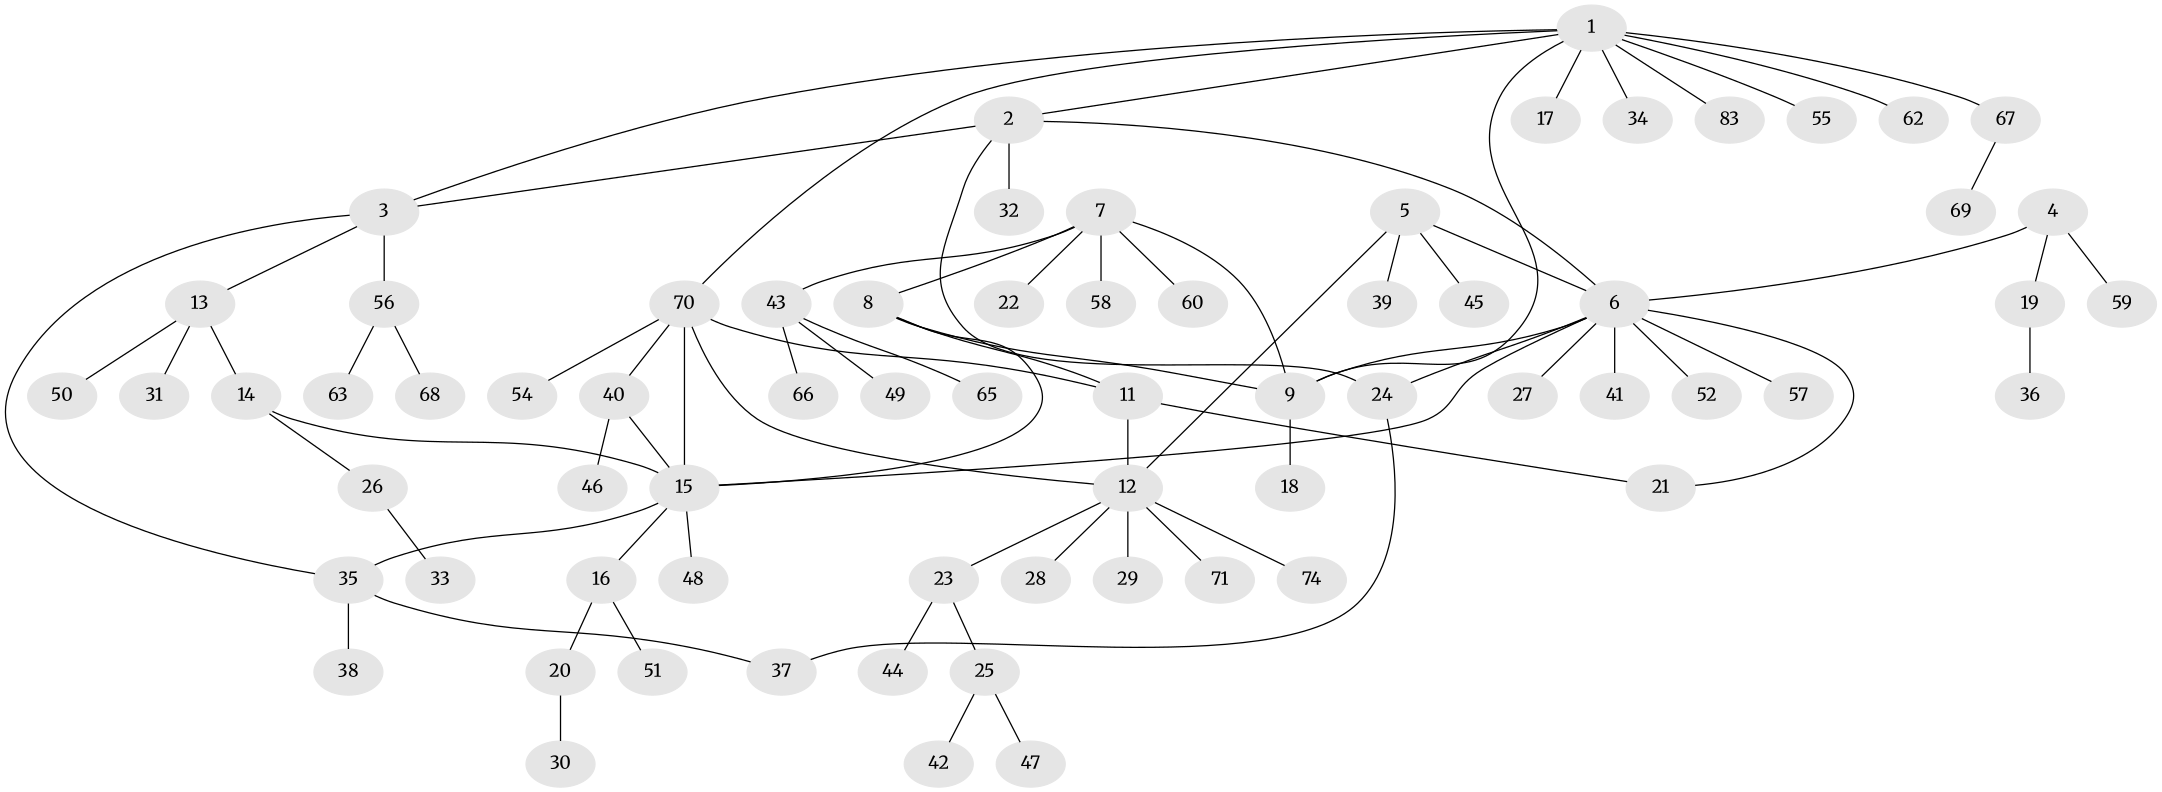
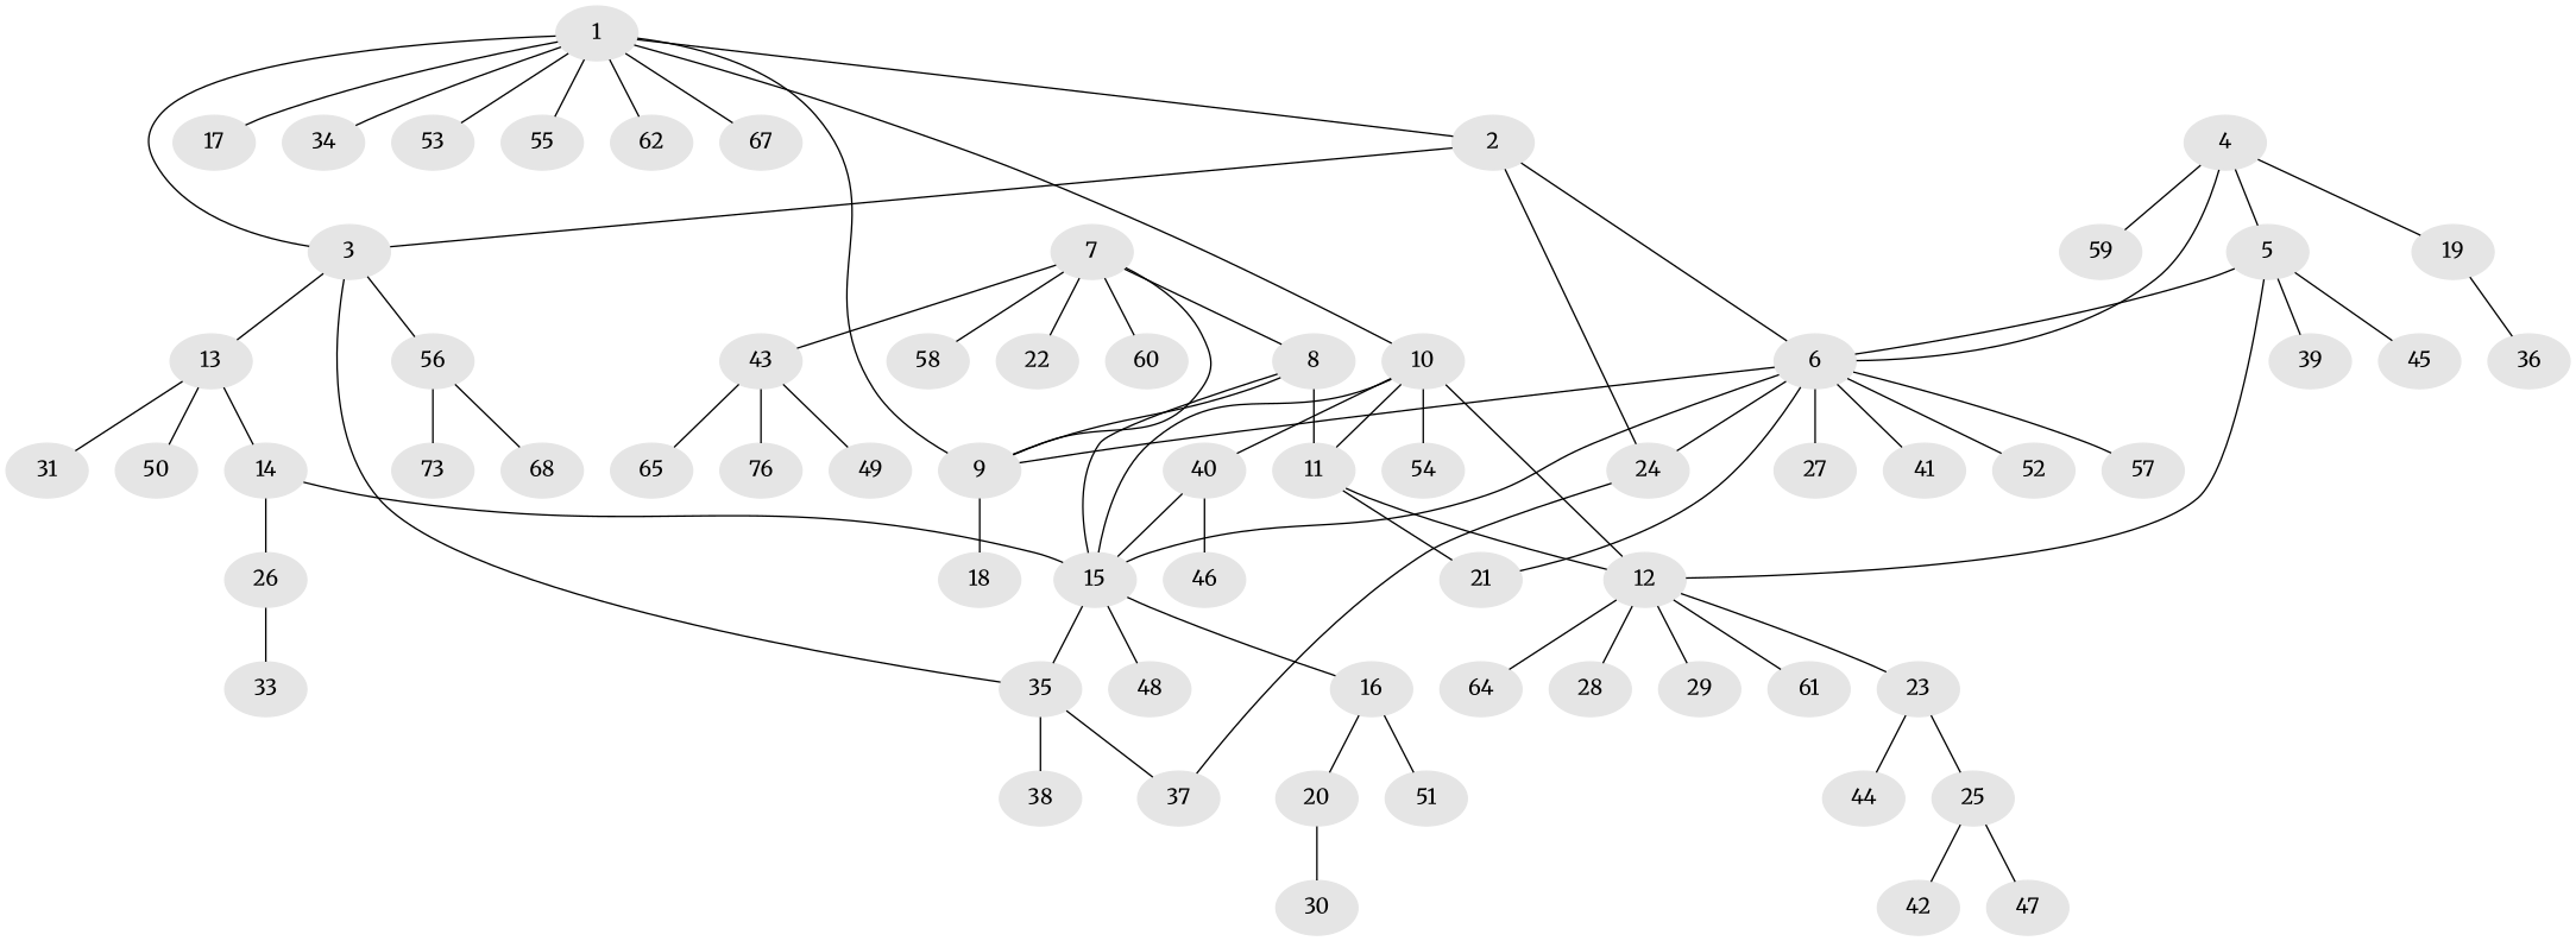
  graph {
    fontname=Merriweather
    node [color=gray90 fontname=Merriweather style=filled]
    edge [fontname=Merriweather]
    1
    2
    3
    9
-   10 [label=70]
+   10
    17
    34
-   53 [label=83]
+   53
    55
    62
    67
    6
    24
-   32
    13
    35
    56
    18
    12
    15
    11
    40
    54
-   69
    21
    27
    41
    52
    57
    37
    14
    31
    50
    38
-   63
+   63 [label=73]
    68
    4
    5
    19
    59
    39
    45
    36
    23
    28
    29
-   61 [label=71]
-   64 [label=74]
+   61
+   64
    16
    48
    7
    8
    22
    43
    58
    60
    49
    65
-   66
+   66 [label=76]
    46
    25
    44
    26
    33
    20
    51
    30
    42
    47
    1 -- 2
    1 -- 3
    1 -- 9
    1 -- 10
    1 -- 17
    1 -- 34
    1 -- 53
    1 -- 55
    1 -- 62
    1 -- 67
    2 -- 3
    2 -- 6
    2 -- 24
-   2 -- 32
    3 -- 13
    3 -- 35
    3 -- 56
    9 -- 18
    10 -- 12
    10 -- 15
    10 -- 11
    10 -- 40
    10 -- 54
-   67 -- 69
    6 -- 9
    6 -- 24
    6 -- 15
    6 -- 21
    6 -- 27
    6 -- 41
    6 -- 52
    6 -- 57
    24 -- 37
    13 -- 14
    13 -- 31
    13 -- 50
    35 -- 37
    35 -- 38
    56 -- 63
    56 -- 68
    12 -- 23
    12 -- 28
    12 -- 29
    12 -- 61
    12 -- 64
    15 -- 35
    15 -- 16
    15 -- 48
    11 -- 12
    11 -- 21
    40 -- 15
    40 -- 46
    14 -- 15
    14 -- 26
    4 -- 6
+   4 -- 5
    4 -- 19
    4 -- 59
    5 -- 6
    5 -- 12
    5 -- 39
    5 -- 45
    19 -- 36
    23 -- 25
    23 -- 44
    16 -- 20
    16 -- 51
    7 -- 9
    7 -- 8
    7 -- 22
    7 -- 43
    7 -- 58
    7 -- 60
    8 -- 9
    8 -- 15
    8 -- 11
    43 -- 49
    43 -- 65
    43 -- 66
    25 -- 42
    25 -- 47
    26 -- 33
    20 -- 30
  }
